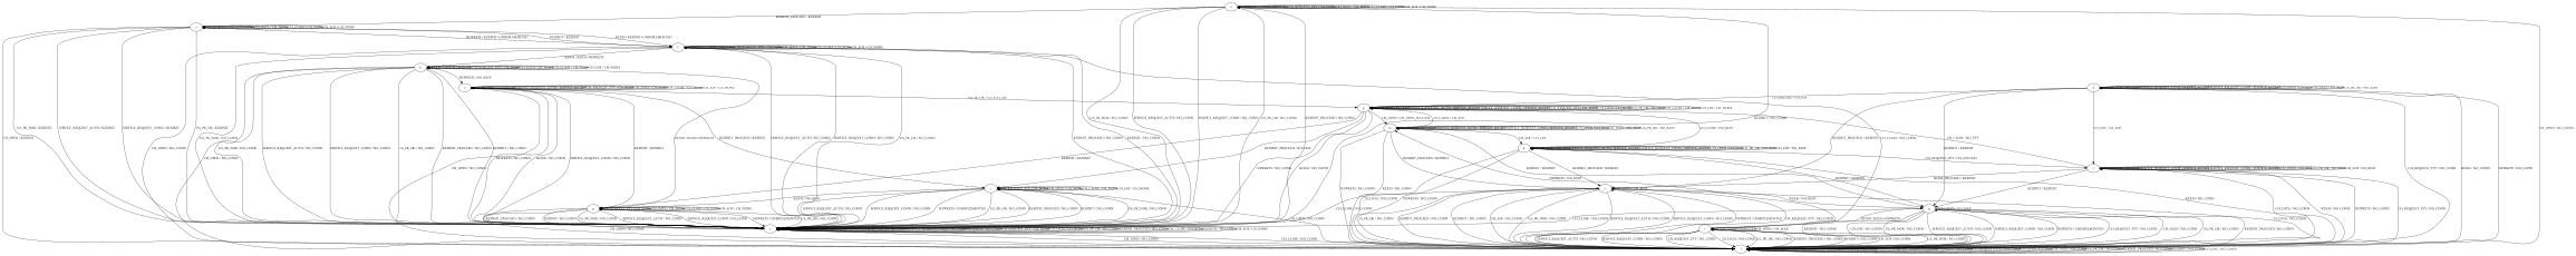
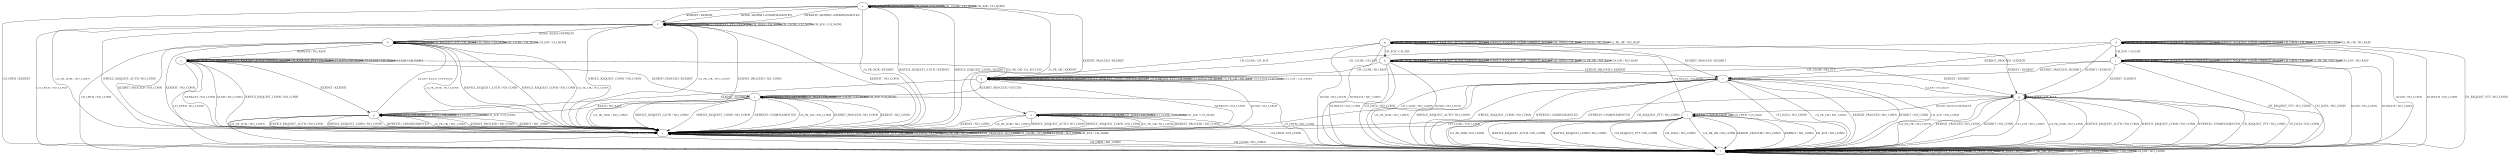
  digraph {
    "Incoming time"=0.04820871353149414
    "Outgoing time"=0.10516667366027832
    Output="{'States': 18, 'Transitions': 222, 'Filename': '../results/ssh/DropBear-DropBear-yices-1.dot'}"
    Reference="{'States': 18, 'Transitions': 222, 'Filename': '../subjects/ssh/DropBear.dot'}"
    Solver=yices
    Updated="{'States': 18, 'Transitions': 222, 'Filename': '../subjects/ssh/DropBear.dot'}"
    "f-measure"=1.0
    fontname="EB Garamond"
    precision=1.0
    recall=1.0
    node [fontname="EB Garamond"]
    edge [fontname="EB Garamond"]
    a
    e
    f
    l
    n
    b
    o
    c
    g
    p
    m
    d
    j
    q
    r
    i
    k
    a -> a [label="CH_REQUEST_PTY / CH_NONE"]
    a -> a [label="CH_DATA / CH_NONE"]
    a -> a [label="CH_CLOSE / CH_NONE"]
    a -> a [label="CH_EOF / CH_NONE"]
    a -> e [label="UA_PK_NOK / KEXINIT"]
    a -> e [label="SERVICE_REQUEST_AUTH / KEXINIT"]
    a -> e [label="SERVICE_REQUEST_CONN / KEXINIT"]
    a -> e [label="UA_PK_OK / KEXINIT"]
    a -> f [label="KEX30 / KEXINIT+UNIMPLEMENTED"]
    a -> f [label="NEWKEYS / KEXINIT+UNIMPLEMENTED"]
    a -> f [label="KEXINIT / KEXINIT"]
    a -> l [label="CH_OPEN / KEXINIT"]
-   n -> a [label="KEXINIT_PROCEED / KEXINIT"]
+   a -> n [label="KEXINIT_PROCEED / KEXINIT"]
    e -> e [label="UA_PK_NOK / NO_CONN"]
    e -> e [label="KEX30 / NO_CONN"]
    e -> e [label="SERVICE_REQUEST_AUTH / NO_CONN"]
    e -> e [label="SERVICE_REQUEST_CONN / NO_CONN"]
    e -> e [label="NEWKEYS / NO_CONN"]
    e -> e [label="CH_REQUEST_PTY / CH_NONE"]
    e -> e [label="CH_DATA / CH_NONE"]
    e -> e [label="UA_PK_OK / NO_CONN"]
    e -> e [label="KEXINIT_PROCEED / NO_CONN"]
    e -> e [label="CH_CLOSE / CH_NONE"]
    e -> e [label="KEXINIT / NO_CONN"]
    e -> e [label="CH_EOF / CH_NONE"]
    e -> l [label="CH_OPEN / NO_CONN"]
    f -> e [label="UA_PK_NOK / NO_CONN"]
    f -> e [label="SERVICE_REQUEST_AUTH / NO_CONN"]
    f -> e [label="SERVICE_REQUEST_CONN / NO_CONN"]
    f -> e [label="UA_PK_OK / NO_CONN"]
    f -> e [label="KEXINIT_PROCEED / NO_CONN"]
    f -> e [label="KEXINIT / NO_CONN"]
    f -> f [label="NEWKEYS / UNIMPLEMENTED"]
    f -> f [label="CH_REQUEST_PTY / CH_NONE"]
    f -> f [label="CH_DATA / CH_NONE"]
    f -> f [label="CH_CLOSE / CH_NONE"]
    f -> f [label="CH_EOF / CH_NONE"]
    f -> l [label="CH_OPEN / NO_CONN"]
    f -> b [label="KEX30 / KEX31+NEWKEYS"]
    l -> e [label="CH_CLOSE / NO_CONN"]
    l -> l [label="UA_PK_NOK / NO_CONN"]
    l -> l [label="KEX30 / NO_CONN"]
    l -> l [label="SERVICE_REQUEST_AUTH / NO_CONN"]
    l -> l [label="SERVICE_REQUEST_CONN / NO_CONN"]
    l -> l [label="NEWKEYS / NO_CONN"]
    l -> l [label="CH_REQUEST_PTY / NO_CONN"]
    l -> l [label="CH_OPEN / CH_MAX"]
    l -> l [label="CH_DATA / NO_CONN"]
    l -> l [label="UA_PK_OK / NO_CONN"]
    l -> l [label="KEXINIT_PROCEED / NO_CONN"]
    l -> l [label="KEXINIT / NO_CONN"]
    l -> l [label="CH_EOF / NO_CONN"]
    n -> e [label="UA_PK_NOK / NO_CONN"]
    n -> e [label="SERVICE_REQUEST_AUTH / NO_CONN"]
    n -> e [label="SERVICE_REQUEST_CONN / NO_CONN"]
    n -> e [label="UA_PK_OK / NO_CONN"]
    n -> e [label="KEXINIT_PROCEED / NO_CONN"]
    n -> e [label="KEXINIT / NO_CONN"]
    n -> l [label="CH_OPEN / NO_CONN"]
    n -> n [label="NEWKEYS / UNIMPLEMENTED"]
    n -> n [label="CH_REQUEST_PTY / CH_NONE"]
    n -> n [label="CH_DATA / CH_NONE"]
    n -> n [label="CH_CLOSE / CH_NONE"]
    n -> n [label="CH_EOF / CH_NONE"]
    b -> e [label="UA_PK_NOK / NO_CONN"]
    b -> e [label="SERVICE_REQUEST_AUTH / NO_CONN"]
    b -> e [label="SERVICE_REQUEST_CONN / NO_CONN"]
    b -> e [label="UA_PK_OK / NO_CONN"]
    b -> e [label="KEXINIT_PROCEED / NO_CONN"]
    b -> e [label="KEXINIT / NO_CONN"]
    b -> l [label="CH_OPEN / NO_CONN"]
    b -> b [label="KEX30 / UNIMPLEMENTED"]
    b -> b [label="CH_REQUEST_PTY / CH_NONE"]
    b -> b [label="CH_DATA / CH_NONE"]
    b -> b [label="CH_CLOSE / CH_NONE"]
    b -> b [label="CH_EOF / CH_NONE"]
    b -> o [label="NEWKEYS / NO_RESP"]
    o -> e [label="KEX30 / NO_CONN"]
    o -> e [label="SERVICE_REQUEST_CONN / NO_CONN"]
    o -> e [label="NEWKEYS / NO_CONN"]
    o -> l [label="CH_OPEN / NO_CONN"]
    o -> o [label="UA_PK_NOK / UA_FAILURE"]
    o -> o [label="SERVICE_REQUEST_AUTH / SERVICE_ACCEPT"]
    o -> o [label="CH_REQUEST_PTY / CH_NONE"]
    o -> o [label="CH_DATA / CH_NONE"]
    o -> o [label="CH_CLOSE / CH_NONE"]
    o -> o [label="CH_EOF / CH_NONE"]
    o -> c [label="KEXINIT_PROCEED / KEXINIT"]
    o -> g [label="KEXINIT / KEXINIT"]
    o -> p [label="UA_PK_OK / UA_SUCCESS"]
    c -> e [label="UA_PK_NOK / NO_CONN"]
    c -> e [label="SERVICE_REQUEST_AUTH / NO_CONN"]
    c -> e [label="SERVICE_REQUEST_CONN / NO_CONN"]
    c -> e [label="NEWKEYS / UNIMPLEMENTED"]
    c -> e [label="UA_PK_OK / NO_CONN"]
    c -> e [label="KEXINIT_PROCEED / NO_CONN"]
    c -> e [label="KEXINIT / NO_CONN"]
    c -> l [label="CH_OPEN / NO_CONN"]
    c -> c [label="CH_REQUEST_PTY / CH_NONE"]
    c -> c [label="CH_DATA / CH_NONE"]
    c -> c [label="CH_CLOSE / CH_NONE"]
    c -> c [label="CH_EOF / CH_NONE"]
    c -> g [label="KEX30 / NO_RESP"]
    g -> e [label="UA_PK_NOK / NO_CONN"]
    g -> e [label="SERVICE_REQUEST_AUTH / NO_CONN"]
    g -> e [label="SERVICE_REQUEST_CONN / NO_CONN"]
    g -> e [label="NEWKEYS / UNIMPLEMENTED"]
    g -> e [label="UA_PK_OK / NO_CONN"]
    g -> e [label="KEXINIT_PROCEED / NO_CONN"]
    g -> e [label="KEXINIT / NO_CONN"]
    g -> l [label="CH_OPEN / NO_CONN"]
    g -> b [label="KEX30 / KEX31+NEWKEYS"]
    g -> g [label="CH_REQUEST_PTY / CH_NONE"]
    g -> g [label="CH_DATA / CH_NONE"]
    g -> g [label="CH_CLOSE / CH_NONE"]
    g -> g [label="CH_EOF / CH_NONE"]
    p -> e [label="KEX30 / NO_CONN"]
    p -> e [label="NEWKEYS / NO_CONN"]
    p -> c [label="KEXINIT_PROCEED / SUCCESS"]
    p -> g [label="KEXINIT / KEXINIT"]
    p -> p [label="UA_PK_NOK / NO_RESP"]
    p -> p [label="SERVICE_REQUEST_AUTH / SERVICE_ACCEPT"]
    p -> p [label="SERVICE_REQUEST_CONN / SERVICE_ACCEPT"]
    p -> p [label="CH_REQUEST_PTY / CH_NONE"]
    p -> p [label="CH_DATA / CH_NONE"]
    p -> p [label="UA_PK_OK / NO_RESP"]
    p -> p [label="CH_CLOSE / CH_NONE"]
    p -> p [label="CH_EOF / CH_NONE"]
-   p -> m [label="CH_OPEN / CH_OPEN_SUCCESS"]
    m -> l [label="KEX30 / NO_CONN"]
    m -> l [label="NEWKEYS / NO_CONN"]
    m -> p [label="CH_CLOSE / CH_EOF"]
    m -> m [label="UA_PK_NOK / NO_RESP"]
    m -> m [label="SERVICE_REQUEST_AUTH / SERVICE_ACCEPT"]
    m -> m [label="SERVICE_REQUEST_CONN / SERVICE_ACCEPT"]
    m -> m [label="CH_OPEN / CH_MAX"]
    m -> m [label="CH_DATA / NO_RESP"]
    m -> m [label="UA_PK_OK / NO_RESP"]
    m -> q [label="KEXINIT / KEXINIT"]
    m -> r [label="KEXINIT_PROCEED / KEXINIT"]
    m -> k [label="CH_EOF / CH_EOF"]
    d -> l [label="KEX30 / NO_CONN"]
    d -> l [label="NEWKEYS / NO_CONN"]
    d -> l [label="CH_REQUEST_PTY / NO_CONN"]
-   d -> p [label="CH_FAILURE / CH_EOF"]
+   d -> p [label="CH_CLOSE / CH_EOF"]
    d -> d [label="UA_PK_NOK / NO_RESP"]
    d -> d [label="SERVICE_REQUEST_AUTH / SERVICE_ACCEPT"]
    d -> d [label="SERVICE_REQUEST_CONN / SERVICE_ACCEPT"]
    d -> d [label="CH_OPEN / CH_MAX"]
    d -> d [label="CH_DATA / NO_RESP"]
    d -> d [label="UA_PK_OK / NO_RESP"]
    d -> j [label="CH_EOF / CH_EOF"]
    d -> q [label="KEXINIT / KEXINIT"]
    d -> r [label="KEXINIT_PROCEED / KEXINIT"]
    j -> l [label="KEX30 / NO_CONN"]
    j -> l [label="NEWKEYS / NO_CONN"]
    j -> l [label="CH_REQUEST_PTY / NO_CONN"]
    j -> l [label="CH_DATA / NO_CONN"]
    j -> p [label="CH_CLOSE / NO_PTY"]
    j -> j [label="UA_PK_NOK / NO_RESP"]
    j -> j [label="SERVICE_REQUEST_AUTH / SERVICE_ACCEPT"]
    j -> j [label="SERVICE_REQUEST_CONN / SERVICE_ACCEPT"]
    j -> j [label="CH_OPEN / CH_MAX"]
    j -> j [label="UA_PK_OK / NO_RESP"]
    j -> j [label="CH_EOF / NO_RESP"]
    j -> q [label="KEXINIT / KEXINIT"]
-   j -> r [label="NONE_PROCEED / KEXINIT"]
-   q -> e [label="CH_CLOSE / NO_CONN"]
+   j -> r [label="KEXINIT_PROCEED / KEXINIT"]
+   q -> e [label="NEWKEYS / UNIMPLEMENTED"]
    q -> l [label="UA_PK_NOK / NO_CONN"]
    q -> l [label="SERVICE_REQUEST_AUTH / NO_CONN"]
    q -> l [label="SERVICE_REQUEST_CONN / NO_CONN"]
    q -> l [label="NEWKEYS / UNIMPLEMENTED"]
    q -> l [label="CH_REQUEST_PTY / NO_CONN"]
    q -> l [label="CH_DATA / NO_CONN"]
    q -> l [label="UA_PK_OK / NO_CONN"]
    q -> l [label="KEXINIT_PROCEED / NO_CONN"]
    q -> l [label="KEXINIT / NO_CONN"]
    q -> l [label="CH_EOF / NO_CONN"]
    q -> q [label="CH_OPEN / CH_MAX"]
    q -> i [label="KEX30 / KEX31+NEWKEYS"]
    r -> e [label="CH_CLOSE / NO_CONN"]
    r -> l [label="UA_PK_NOK / NO_CONN"]
    r -> l [label="SERVICE_REQUEST_AUTH / NO_CONN"]
    r -> l [label="SERVICE_REQUEST_CONN / NO_CONN"]
    r -> l [label="NEWKEYS / UNIMPLEMENTED"]
    r -> l [label="CH_REQUEST_PTY / NO_CONN"]
    r -> l [label="CH_DATA / NO_CONN"]
    r -> l [label="UA_PK_OK / NO_CONN"]
    r -> l [label="KEXINIT_PROCEED / NO_CONN"]
    r -> l [label="KEXINIT / NO_CONN"]
    r -> l [label="CH_EOF / NO_CONN"]
    r -> q [label="KEX30 / NO_RESP"]
    r -> r [label="CH_OPEN / CH_MAX"]
-   i -> f [label="CH_CLOSE / NO_CONN"]
+   i -> e [label="CH_CLOSE / NO_CONN"]
    i -> l [label="UA_PK_NOK / NO_CONN"]
    i -> l [label="SERVICE_REQUEST_AUTH / NO_CONN"]
    i -> l [label="SERVICE_REQUEST_CONN / NO_CONN"]
    i -> l [label="CH_REQUEST_PTY / NO_CONN"]
    i -> l [label="CH_DATA / NO_CONN"]
    i -> l [label="UA_PK_OK / NO_CONN"]
    i -> l [label="KEXINIT_PROCEED / NO_CONN"]
    i -> l [label="KEXINIT / NO_CONN"]
    i -> l [label="CH_EOF / NO_CONN"]
    i -> m [label="NEWKEYS / NO_RESP"]
    i -> i [label="KEX30 / UNIMPLEMENTED"]
    i -> i [label="CH_OPEN / CH_MAX"]
    k -> l [label="KEX30 / NO_CONN"]
    k -> l [label="NEWKEYS / NO_CONN"]
    k -> l [label="CH_DATA / NO_CONN"]
    k -> p [label="CH_CLOSE / NO_RESP"]
-   k -> j [label="CH_REQUEST_PTY / CH_SUCCESS"]
    k -> q [label="KEXINIT / KEXINIT"]
    k -> r [label="KEXINIT_PROCEED / KEXINIT"]
    k -> k [label="UA_PK_NOK / NO_RESP"]
    k -> k [label="SERVICE_REQUEST_AUTH / SERVICE_ACCEPT"]
    k -> k [label="SERVICE_REQUEST_CONN / SERVICE_ACCEPT"]
    k -> k [label="CH_OPEN / CH_MAX"]
    k -> k [label="UA_PK_OK / NO_RESP"]
    k -> k [label="CH_EOF / NO_RESP"]
  }
